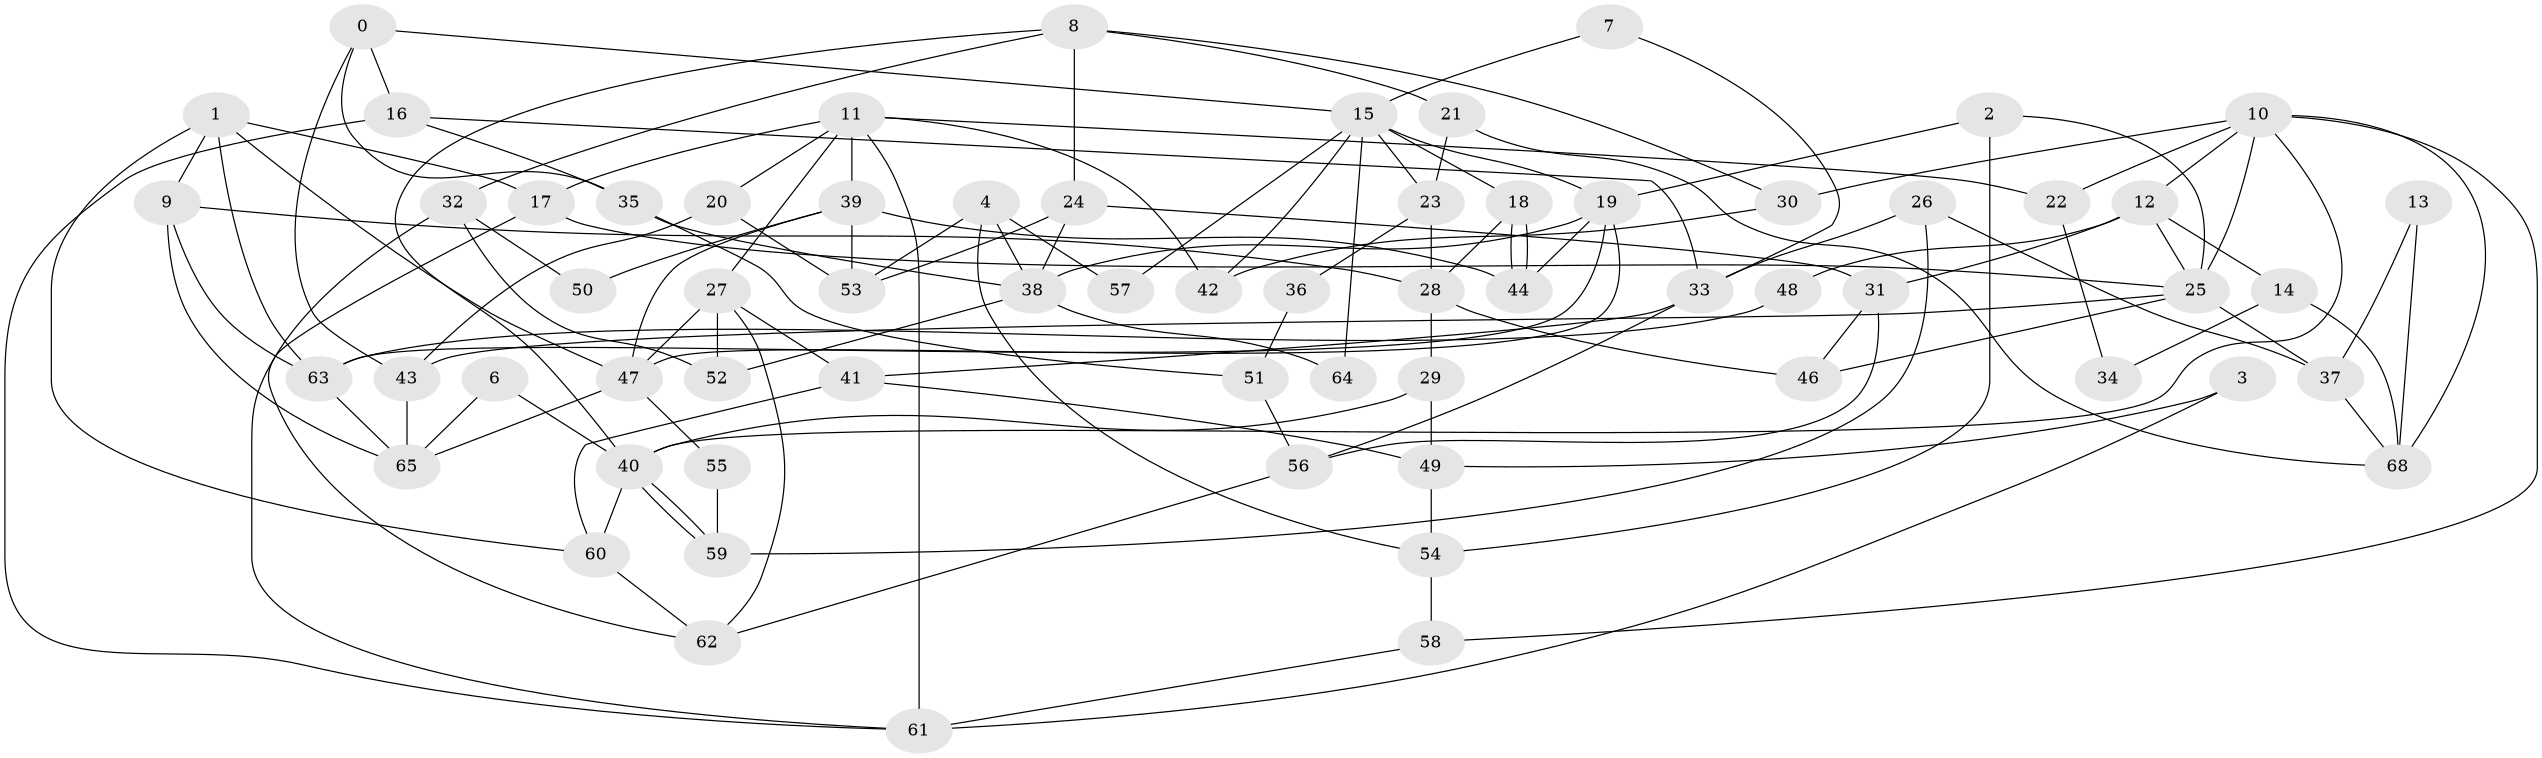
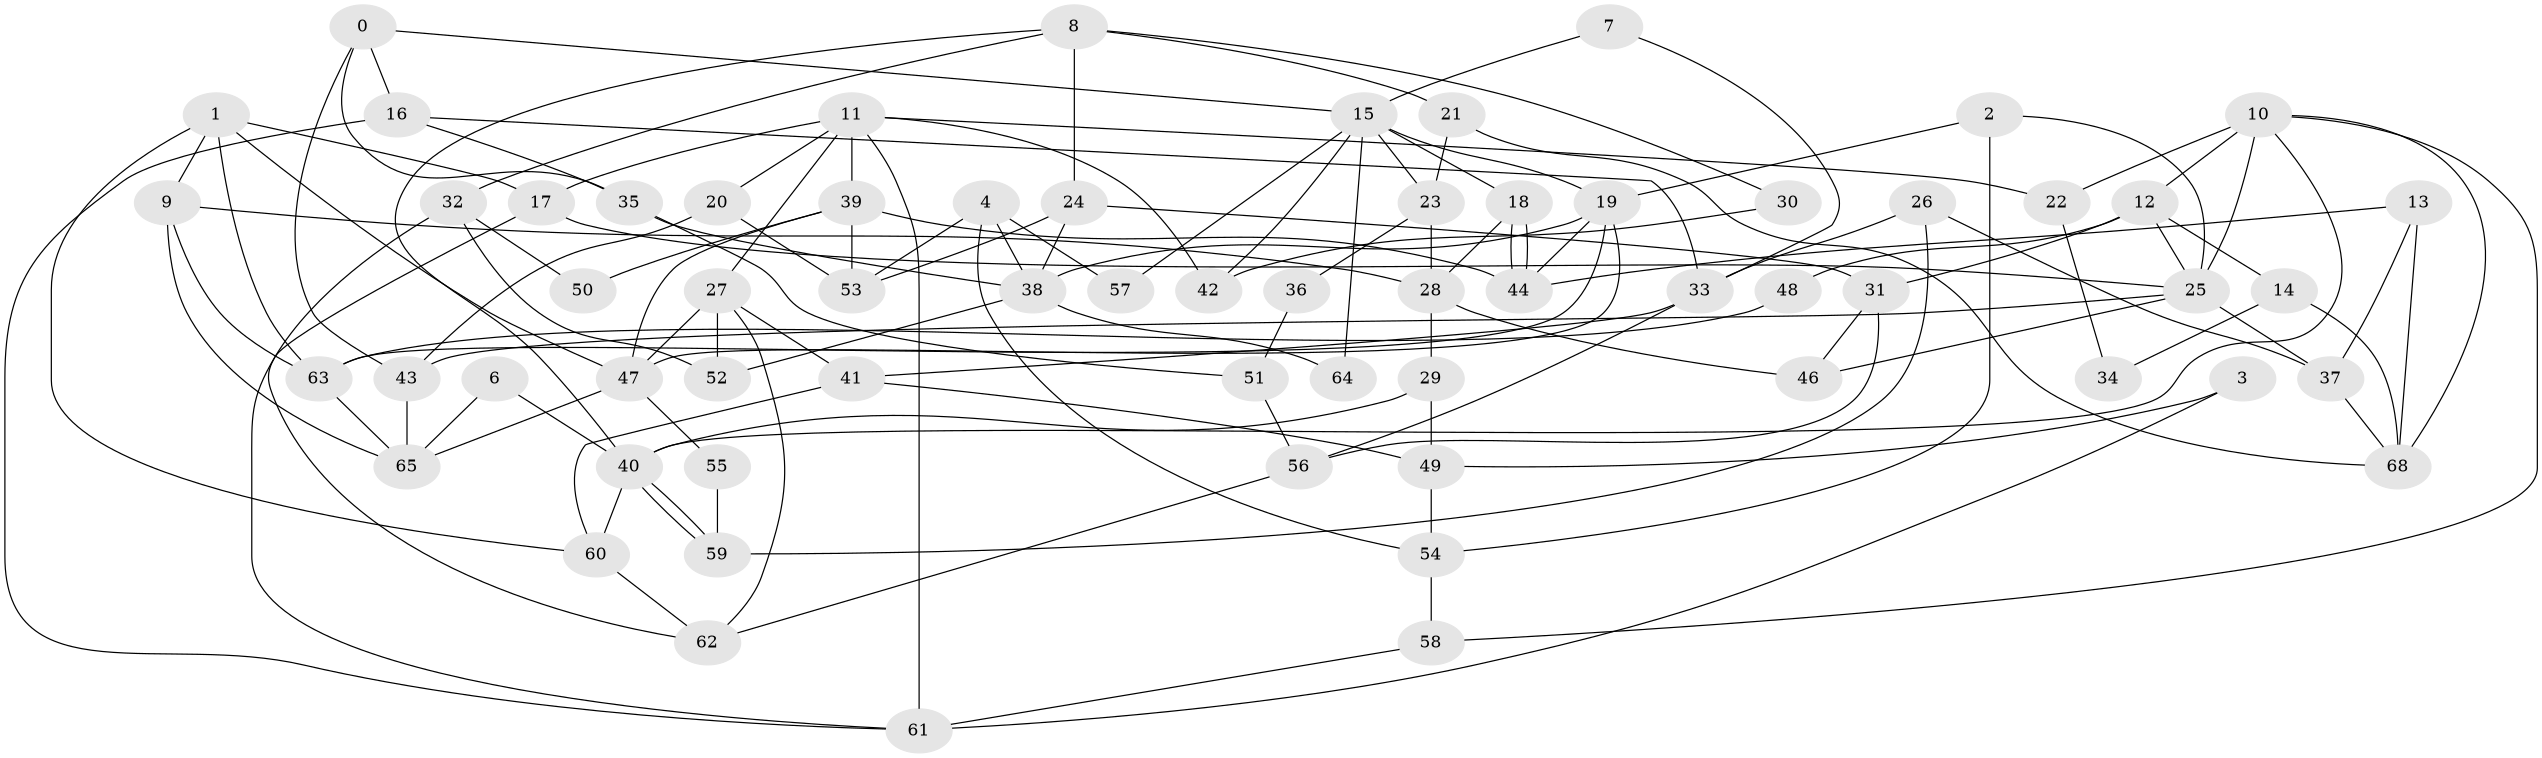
  graph {
    node [color=gray90 style=filled]
    1
    9
    17
    47
    60
    63
    65
    28
    25
    62
    55
    2
    19
    54
    38
    44
    43
    37
    46
    58
    3
    49
    61
    4
    53
    57
    64
    52
    n29 [label=0]
    15
    16
    35
    42
    18
    23
    33
    51
    6
    40
    59
    7
    41
    56
    8
    21
    24
    30
    32
    n49 [label=68]
    31
    50
    29
    10
    12
    22
    14
    48
    34
    11
    20
    27
    39
    13
    36
    26
    1 -- 9
    1 -- 17
    1 -- 47
    1 -- 60
    1 -- 63
    9 -- 63
    9 -- 65
    9 -- 28
    17 -- 25
    17 -- 62
    47 -- 65
    47 -- 55
    60 -- 62
    63 -- 65
    28 -- 46
    28 -- 29
    25 -- 43
    25 -- 37
    25 -- 46
    55 -- 59
    2 -- 25
    2 -- 19
    2 -- 54
    19 -- 47
    19 -- 63
    19 -- 38
    19 -- 44
    54 -- 58
    38 -- 64
    38 -- 52
    43 -- 65
    37 -- n49
    58 -- 61
    3 -- 49
    3 -- 61
    49 -- 54
    4 -- 54
    4 -- 38
    4 -- 53
    4 -- 57
    n29 -- 43
    n29 -- 15
    n29 -- 16
    n29 -- 35
    15 -- 19
    15 -- 57
    15 -- 64
    15 -- 42
    15 -- 18
    15 -- 23
    16 -- 61
    16 -- 35
    16 -- 33
    35 -- 38
    35 -- 51
    18 -- 28
    18 -- 44
    18 -- 44
    23 -- 28
    23 -- 36
    33 -- 41
    33 -- 56
    51 -- 56
    6 -- 65
    6 -- 40
    40 -- 60
    40 -- 59
    40 -- 59
    7 -- 15
    7 -- 33
    41 -- 60
    41 -- 49
    56 -- 62
    8 -- 40
    8 -- 21
    8 -- 24
    8 -- 30
    8 -- 32
    21 -- 23
    21 -- n49
    24 -- 38
    24 -- 53
    24 -- 31
    30 -- 42
    32 -- 61
    32 -- 52
    32 -- 50
    31 -- 46
    31 -- 56
    29 -- 49
    29 -- 40
    10 -- 25
    10 -- 58
    10 -- 40
-   10 -- 30
    10 -- n49
    10 -- 12
    10 -- 22
    12 -- 25
    12 -- 31
    12 -- 14
    12 -- 48
    22 -- 34
    14 -- n49
    14 -- 34
    48 -- 63
    11 -- 17
    11 -- 61
    11 -- 42
    11 -- 22
    11 -- 20
    11 -- 27
    11 -- 39
    20 -- 43
    20 -- 53
    27 -- 47
    27 -- 62
    27 -- 52
    27 -- 41
    39 -- 47
    39 -- 44
    39 -- 53
    39 -- 50
+   13 -- 44
    13 -- 37
    13 -- n49
    36 -- 51
    26 -- 37
    26 -- 33
    26 -- 59
  }
